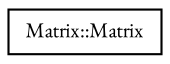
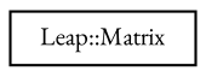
  digraph {
    rankdir=LR
    fontname="EB Garamond"
-   n1 [color=black fillcolor=white fontname="EB Garamond" fontsize=10 height=0.2 label="Matrix::Matrix" shape=record style=filled width=0.4]
+   n1 [color=black fillcolor=white fontname="EB Garamond" fontsize=10 height=0.2 label="Leap::Matrix" shape=record style=filled width=0.4]
  }
